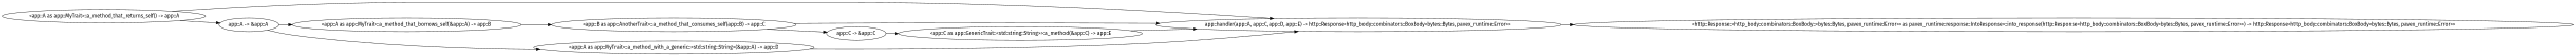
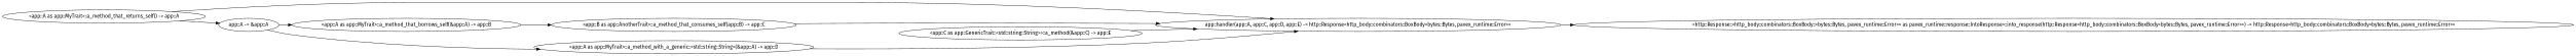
  digraph {
    rankdir=LR
    fontname="Fira Sans"
    node [fontname="Fira Sans"]
    edge [fontname="Fira Sans"]
    n1 [label="app::handler(app::A, app::C, app::D, app::E) -> http::Response<http_body::combinators::BoxBody<bytes::Bytes, pavex_runtime::Error>>"]
    n2 [label="<http::Response::<http_body::combinators::BoxBody::<bytes::Bytes, pavex_runtime::Error>> as pavex_runtime::response::IntoResponse>::into_response(http::Response<http_body::combinators::BoxBody<bytes::Bytes, pavex_runtime::Error>>) -> http::Response<http_body::combinators::BoxBody<bytes::Bytes, pavex_runtime::Error>>"]
    n3 [label="<app::C as app::GenericTrait::<std::string::String>>::a_method(&app::C) -> app::E"]
-   n4 [label="app::C -> &app::C"]
    n5 [label="<app::B as app::AnotherTrait>::a_method_that_consumes_self(app::B) -> app::C"]
    n6 [label="<app::A as app::MyTrait>::a_method_that_borrows_self(&app::A) -> app::B"]
    n7 [label="app::A -> &app::A"]
    n8 [label="<app::A as app::MyTrait>::a_method_with_a_generic::<std::string::String>(&app::A) -> app::D"]
    n9 [label="<app::A as app::MyTrait>::a_method_that_returns_self() -> app::A"]
    n1 -> n2
    n3 -> n1
-   n4 -> n3
    n5 -> n1
-   n5 -> n4
    n6 -> n5
    n7 -> n6
    n7 -> n8
    n8 -> n1
    n9 -> n1
    n9 -> n7
  }
